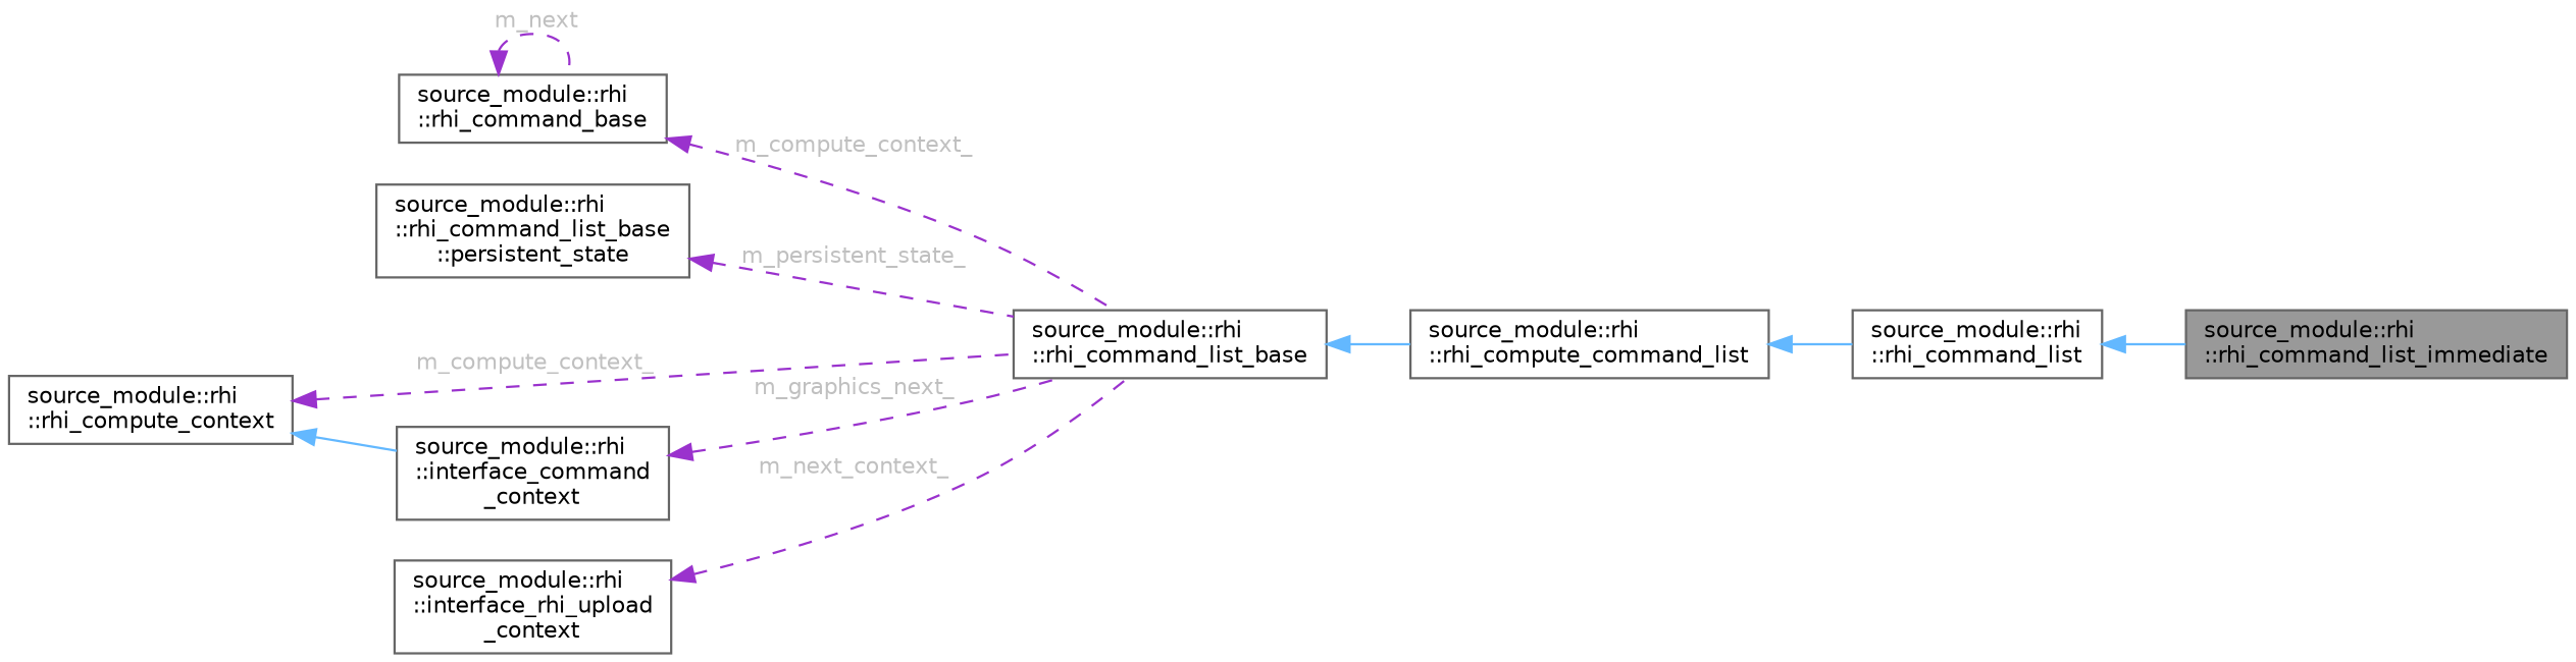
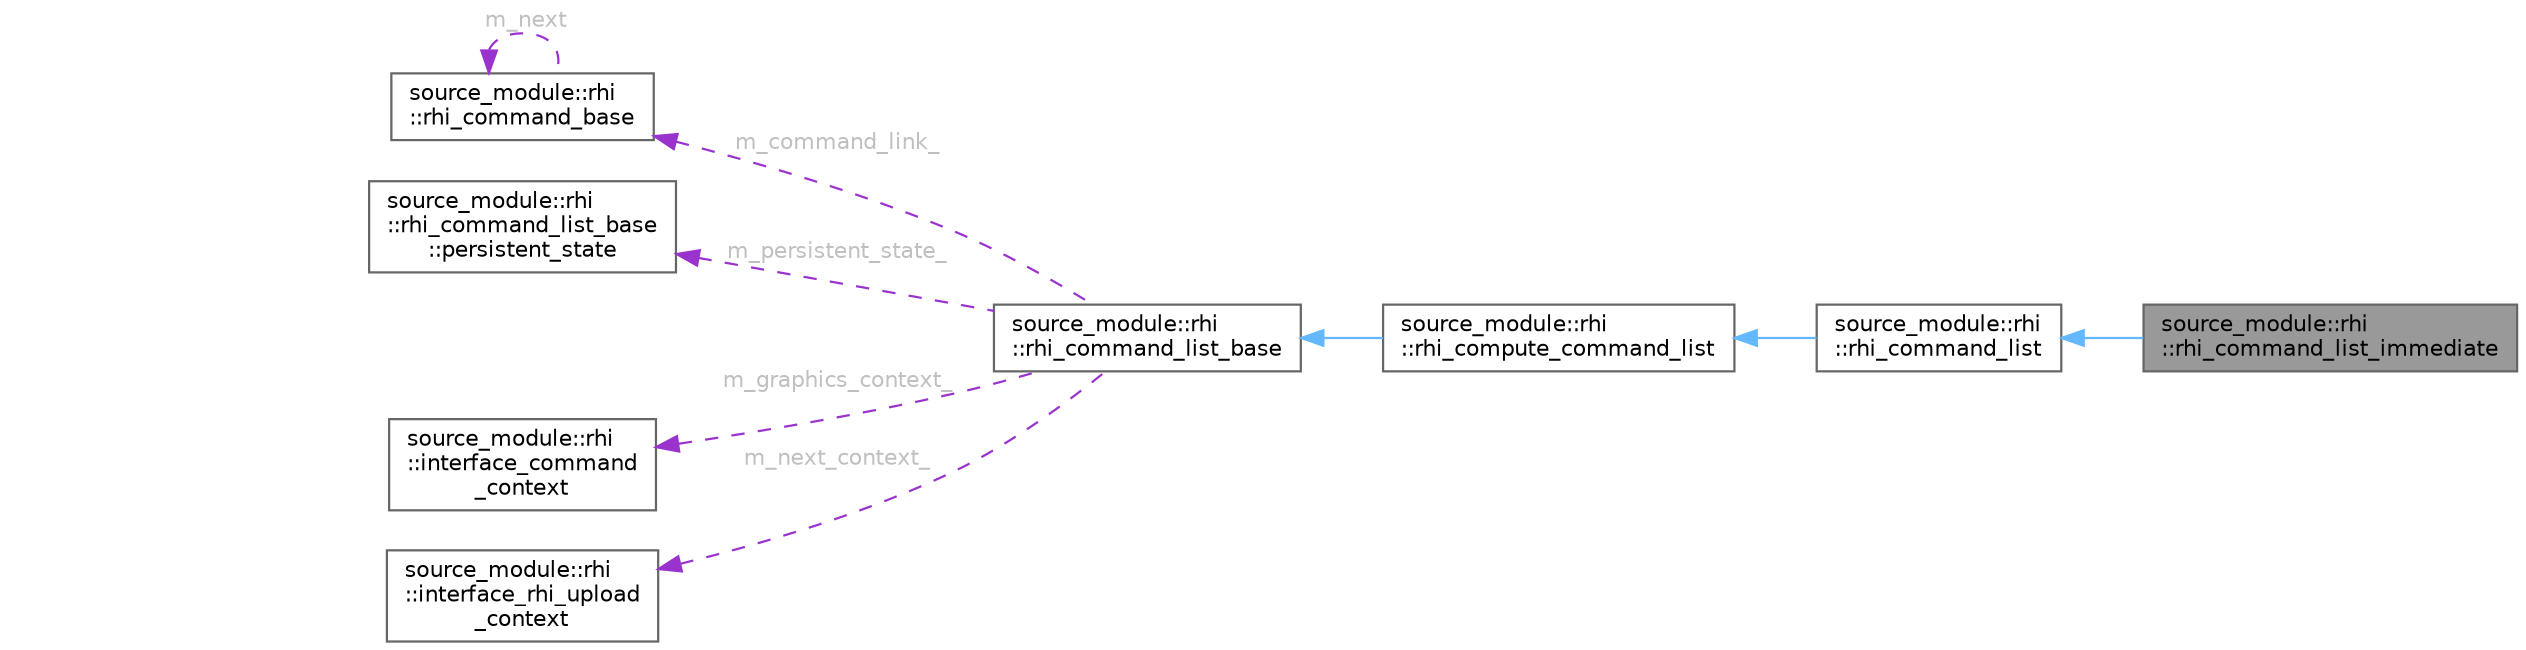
  digraph {
    rankdir=LR
    node [color=gray40 fillcolor=white fontname=Helvetica fontsize=10 shape=box style=filled]
    edge [color=darkorchid3 dir=back fontname=Helvetica fontsize=10 labelfontname=Helvetica labelfontsize=10 style=dashed fontcolor=grey]
    n1 [fillcolor=grey60 fontcolor=black height=0.2 label="source_module::rhi\l::rhi_command_list_immediate" width=0.4]
    n2 [height=0.2 label="source_module::rhi\l::rhi_command_list" width=0.4]
    n3 [height=0.2 label="source_module::rhi\l::rhi_compute_command_list" width=0.4]
    n4 [height=0.2 label="source_module::rhi\l::rhi_command_list_base" width=0.4]
    n5 [height=0.2 label="source_module::rhi\l::rhi_command_base" width=0.4]
    n6 [height=0.2 label="source_module::rhi\l::rhi_command_list_base\l::persistent_state" width=0.4]
    n7 [height=0.2 label="source_module::rhi\l::interface_command\l_context" width=0.4]
-   n8 [height=0.2 label="source_module::rhi\l::rhi_compute_context" width=0.4]
    n9 [height=0.2 label="source_module::rhi\l::interface_rhi_upload\l_context" width=0.4]
    n2 -> n1 [color=steelblue1 style=solid fontcolor=""]
    n3 -> n2 [color=steelblue1 style=solid fontcolor=""]
    n4 -> n3 [color=steelblue1 style=solid fontcolor=""]
-   n5 -> n4 [label=" m_compute_context_"]
+   n5 -> n4 [label=" m_command_link_"]
    n5 -> n5 [label=" m_next"]
    n6 -> n4 [label=" m_persistent_state_"]
-   n7 -> n4 [label=" m_graphics_next_"]
-   n8 -> n4 [label=" m_compute_context_"]
-   n8 -> n7 [color=steelblue1 style=solid fontcolor=""]
+   n7 -> n4 [label=" m_graphics_context_"]
    n9 -> n4 [label=" m_next_context_"]
  }
